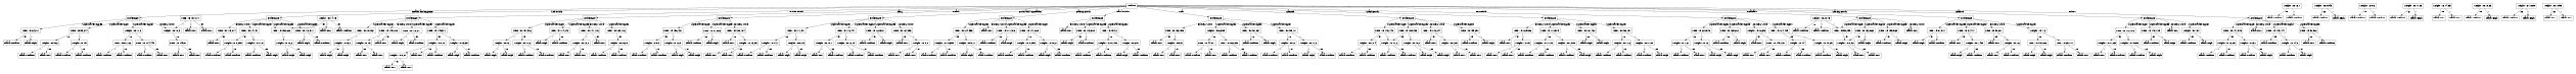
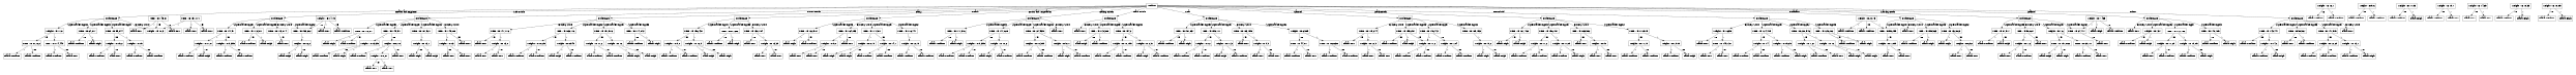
  digraph {
    node [shape=box]
    n1 [label=Medium]
    n2 [label=OutletType]
    n3 [label=OutletType]
    n4 [label=OutletType]
    n5 [label=OutletType]
    n6 [label=OutletType]
    n7 [label=OutletType]
    n8 [label=OutletType]
    n9 [label=OutletType]
    n10 [label=OutletType]
    n11 [label=OutletType]
    n12 [label=OutletType]
    n13 [label=OutletType]
    n14 [label=OutletType]
    n15 [label=OutletType]
    n16 [label=OutletType]
    n17 [label=OutletType]
    n18 [label="MRP <= 95,244"]
    n19 [label="Weight <= 11,8"]
    n20 [label="Weight <= 10,3"]
    n21 [label="MRP <= 64,217"]
    n22 [label="MRP <= 147,51"]
    n23 [label="MRP <= 153,602"]
    n24 [label="MRP <= 172,311"]
    n25 [label="MRP <= 173,074"]
    n26 [label="MRP <= 149,971"]
    n27 [label="MRP <= 187,521"]
    n28 [label="MRP <= 149,008"]
    n29 [label="MRP <= 176,871"]
    n30 [label="MRP <= 165,116"]
    n31 [label="MRP <= 191,516"]
    n32 [label="MRP <= 174,042"]
    n33 [label="MRP <= 147,176"]
    n34 [label="MRP <= 156,431"]
    n35 [label="MRP <= 87,686"]
    n36 [label="MRP <= 138,784"]
    n37 [label="MRP <= 164,053"]
    n38 [label="MRP <= 171,511"]
    n39 [label="MRP <= 116,447"]
    n40 [label="MRP <= 122,907"]
    n41 [label="MRP <= 147,608"]
    n42 [label="MRP <= 124,539"]
    n43 [label="Klasa: Low"]
    n44 [label="MRP <= 171,376"]
    n45 [label="Klasa: Low"]
    n46 [label="MRP <= 173,308"]
    n47 [label="MRP <= 154,2"]
    n48 [label="MRP <= 195,111"]
    n49 [label="MRP <= 183,795"]
    n50 [label="Weight <= 6,985"]
    n51 [label="MRP <= 151,837"]
    n52 [label="MRP <= 155,297"]
    n53 [label="MRP <= 146,442"]
    n54 [label="MRP <= 189,753"]
    n55 [label="MRP <= 119,244"]
    n56 [label="MRP <= 156,197"]
    n57 [label="MRP <= 165,982"]
    n58 [label="MRP <= 170,579"]
    n59 [label="MRP <= 167,482"]
    n60 [label="MRP <= 124,405"]
    n61 [label="MRP <= 220,546"]
    n62 [label="MRP <= 125,202"]
    n63 [label="Weight <= 16,35"]
    n64 [label="MRP <= 59,259"]
    n65 [label="MRP <= 132,863"]
    n66 [label="Klasa: Low"]
    n67 [label="MRP <= 155,963"]
    n68 [label="Weight <= 7,6"]
    n69 [label="MRP <= 87,917"]
    n70 [label="MRP <= 64,417"]
    n71 [label="MRP <= 98,607"]
    n72 [label="Weight <= 7,97"]
    n73 [label="MRP <= 112,186"]
    n74 [label="MRP <= 148,705"]
    n75 [label="Klasa: Low"]
    n76 [label="MRP <= 50,967"]
    n77 [label="MRP <= 141,915"]
    n78 [label="Klasa: Low"]
    n79 [label="MRP <= 143,447"]
    n80 [label="Weight <= 15,2"]
    n81 [label="Weight <= 15"]
    n82 [label="MRP <= 81,762"]
    n83 [label="MRP <= 114,449"]
    n84 [label="MRP <= 145,81"]
    n85 [label="Klasa: Medium"]
    n86 [label="Klasa: High"]
    n87 [label="Klasa: Low"]
    n88 [label="Klasa: Medium"]
    n89 [label="Klasa: Medium"]
    n90 [label="Klasa: Medium"]
    n91 [label="Klasa: Medium"]
    n92 [label="Klasa: Medium"]
    n93 [label="Klasa: Low"]
    n94 [label="Klasa: Medium"]
    n95 [label="Klasa: Low"]
    n96 [label="Klasa: Low"]
    n97 [label="MRP <= 151,071"]
    n98 [label="Klasa: Low"]
    n99 [label="Klasa: Low"]
    n100 [label="Weight <= 9,395"]
    n101 [label="Weight <= 11,8"]
    n102 [label="Weight <= 16,2"]
    n103 [label="Klasa: Medium"]
    n104 [label="Klasa: High"]
    n105 [label="Klasa: Low"]
    n106 [label="Klasa: Medium"]
    n107 [label="Klasa: Medium"]
    n108 [label="Klasa: High"]
    n109 [label="Klasa: Medium"]
    n110 [label="Weight <= 14,15"]
    n111 [label="Klasa: Medium"]
    n112 [label="Klasa: Low"]
    n113 [label="Klasa: High"]
    n114 [label="Klasa: High"]
    n115 [label="Weight <= 8,27"]
    n116 [label="Klasa: Low"]
    n117 [label="Klasa: Low"]
    n118 [label="Weight <= 8,18"]
    n119 [label="Weight <= 13,35"]
    n120 [label="Weight <= 13,1"]
    n121 [label="Klasa: Low"]
    n122 [label="Weight <= 13"]
    n123 [label="Klasa: Medium"]
    n124 [label="Klasa: High"]
    n125 [label="Klasa: Low"]
    n126 [label="Klasa: Medium"]
    n127 [label="Klasa: Medium"]
    n128 [label="Klasa: High"]
    n129 [label="Weight <= 16,1"]
    n130 [label="Klasa: Medium"]
    n131 [label="Klasa: Medium"]
    n132 [label="Klasa: High"]
    n133 [label="Klasa: High"]
    n134 [label="Klasa: Low"]
    n135 [label="Klasa: Low"]
    n136 [label="Weight <= 18,25"]
    n137 [label="Weight <= 8,945"]
    n138 [label="Weight <= 17,6"]
    n139 [label="Weight <= 16"]
    n140 [label="Klasa: Medium"]
    n141 [label="Klasa: High"]
    n142 [label="Klasa: Low"]
    n143 [label="Weight <= 13,8"]
    n144 [label="Klasa: Medium"]
    n145 [label="Klasa: Medium"]
    n146 [label="Klasa: Medium"]
    n147 [label="Klasa: High"]
    n148 [label="Klasa: Medium"]
    n149 [label="Klasa: Medium"]
    n150 [label="Klasa: High"]
    n151 [label="Klasa: High"]
    n152 [label="Klasa: Low"]
    n153 [label="Klasa: Low"]
    n154 [label="Weight <= 9,8"]
    n155 [label="Weight <= 12,5"]
    n156 [label="Klasa: Medium"]
    n157 [label="Klasa: High"]
    n158 [label="Klasa: Low"]
    n159 [label="Weight <= 13,35"]
    n160 [label="Klasa: Medium"]
    n161 [label="Klasa: Medium"]
    n162 [label="Klasa: High"]
    n163 [label="Klasa: High"]
    n164 [label="Weight <= 9,6"]
    n165 [label="Klasa: Medium"]
    n166 [label="Klasa: Medium"]
    n167 [label="Weight <= 17,85"]
    n168 [label="Klasa: Medium"]
    n169 [label="Klasa: High"]
    n170 [label="Klasa: Low"]
    n171 [label="Klasa: Low"]
    n172 [label="Klasa: Low"]
    n173 [label="Weight <= 9,8"]
    n174 [label="Weight <= 14,7"]
    n175 [label="Weight <= 8,75"]
    n176 [label="Weight <= 19,7"]
    n177 [label="Weight <= 12,15"]
    n178 [label="Klasa: Medium"]
    n179 [label="Klasa: High"]
    n180 [label="Klasa: Low"]
    n181 [label="Klasa: Low"]
    n182 [label="Klasa: Medium"]
    n183 [label="Klasa: Medium"]
    n184 [label="Klasa: High"]
    n185 [label="Klasa: High"]
    n186 [label="Klasa: Medium"]
    n187 [label="Klasa: Low"]
    n188 [label="Klasa: Medium"]
    n189 [label="Klasa: Medium"]
    n190 [label="Weight <= 9,395"]
    n191 [label="Weight <= 18,2"]
    n192 [label="Weight <= 10,395"]
    n193 [label="Weight <= 9,17"]
    n194 [label="Klasa: Medium"]
    n195 [label="Klasa: High"]
    n196 [label="Klasa: Medium"]
    n197 [label="Klasa: Medium"]
    n198 [label="Klasa: Medium"]
    n199 [label="Klasa: High"]
    n200 [label="Klasa: Medium"]
    n201 [label="Klasa: Medium"]
    n202 [label="Klasa: Medium"]
    n203 [label="Klasa: High"]
    n204 [label="Klasa: High"]
    n205 [label="Klasa: Medium"]
    n206 [label="Weight <= 10,195"]
    n207 [label="Weight <= 6,57"]
    n208 [label="Weight <= 14,65"]
    n209 [label="Klasa: Low"]
    n210 [label="Klasa: Low"]
    n211 [label="Weight <= 18,35"]
    n212 [label="Klasa: Medium"]
    n213 [label="Klasa: High"]
    n214 [label="Klasa: Medium"]
    n215 [label="Klasa: Medium"]
    n216 [label="Klasa: Medium"]
    n217 [label="Klasa: High"]
    n218 [label="Weight <= 12"]
    n219 [label="Weight <= 11,3"]
    n220 [label="Klasa: Low"]
    n221 [label="Weight <= 9,5"]
    n222 [label="MRP <= 44,011"]
    n223 [label="MRP <= 160,658"]
    n224 [label="Klasa: Medium"]
    n225 [label="Klasa: High"]
    n226 [label="Klasa: Medium"]
    n227 [label="Klasa: Medium"]
    n228 [label="Klasa: Medium"]
    n229 [label="Klasa: High"]
    n230 [label="Klasa: Low"]
    n231 [label="Klasa: Low"]
    n232 [label="Klasa: Low"]
    n233 [label="Klasa: Medium"]
    n234 [label="Klasa: Medium"]
    n235 [label="Klasa: Medium"]
    n236 [label="Klasa: Medium"]
    n237 [label="Klasa: High"]
    n238 [label="Weight <= 7,84"]
    n239 [label="Weight <= 11,6"]
    n240 [label="Weight <= 15,2"]
    n241 [label="Klasa: Low"]
    n242 [label="Weight <= 12,5"]
    n243 [label="Klasa: Medium"]
    n244 [label="Klasa: Medium"]
    n245 [label="Weight <= 18,85"]
    n246 [label="Klasa: Medium"]
    n247 [label="Klasa: High"]
    n248 [label="Klasa: Medium"]
    n249 [label="Klasa: Medium"]
    n250 [label="Klasa: High"]
    n251 [label="Klasa: High"]
    n252 [label="Klasa: Low"]
    n253 [label="Klasa: Low"]
    n254 [label="Weight <= 17,6"]
    n255 [label="Weight <= 17,85"]
    n256 [label="Klasa: Low"]
    n257 [label="Weight <= 15"]
    n258 [label="Weight <= 11,15"]
    n259 [label="Weight <= 7,905"]
    n260 [label="Klasa: High"]
    n261 [label="Klasa: High"]
    n262 [label="Klasa: Medium"]
    n263 [label="Klasa: Medium"]
    n264 [label="Klasa: High"]
    n265 [label="Klasa: Medium"]
    n266 [label="Klasa: Low"]
    n267 [label="Klasa: Low"]
    n268 [label="Klasa: Medium"]
    n269 [label="Klasa: Medium"]
    n270 [label="Klasa: High"]
    n271 [label="Klasa: Medium"]
    n272 [label="Weight <= 14"]
    n273 [label="Weight <= 15,25"]
    n274 [label="Weight <= 7,67"]
    n275 [label="Weight <= 16"]
    n276 [label="Klasa: Medium"]
    n277 [label="Klasa: High"]
    n278 [label="Klasa: Low"]
    n279 [label="MRP <= 149,737"]
    n280 [label="Klasa: Medium"]
    n281 [label="Klasa: Medium"]
    n282 [label="Klasa: High"]
    n283 [label="Klasa: Medium"]
    n284 [label="Klasa: Low"]
    n285 [label="Klasa: Medium"]
    n286 [label="Klasa: High"]
    n287 [label="Klasa: High"]
    n288 [label="Klasa: Low"]
    n289 [label="Klasa: Low"]
    n290 [label="Weight <= 7,895"]
    n291 [label="Weight <= 6,92"]
    n292 [label="Klasa: High"]
    n293 [label="Klasa: Medium"]
    n294 [label="Klasa: High"]
    n295 [label="Klasa: Low"]
    n296 [label="Klasa: Low"]
    n297 [label="Weight <= 20,75"]
    n298 [label="Klasa: Medium"]
    n299 [label="Klasa: Medium"]
    n300 [label="Klasa: Low"]
    n301 [label="Klasa: Low"]
    n302 [label="MRP <= 191,882"]
    n303 [label="MRP <= 65,717"]
    n304 [label="Klasa: High"]
    n305 [label="Klasa: Medium"]
    n306 [label="Klasa: Low"]
    n307 [label="Weight <= 7,435"]
    n308 [label="Klasa: Low"]
    n309 [label="Weight <= 7,6"]
    n310 [label="Klasa: High"]
    n311 [label="Klasa: High"]
    n312 [label="Klasa: Low"]
    n313 [label="Klasa: Medium"]
    n314 [label="Klasa: Medium"]
    n315 [label="Klasa: High"]
    n316 [label="Klasa: Medium"]
    n317 [label="Klasa: Low"]
    n318 [label="Klasa: Medium"]
    n319 [label="Klasa: High"]
    n320 [label="Weight <= 11,65"]
    n321 [label="Weight <= 19,85"]
    n322 [label="Klasa: Medium"]
    n323 [label="Klasa: High"]
    n324 [label="Klasa: Medium"]
    n325 [label="Klasa: Low"]
    n326 [label="Klasa: High"]
    n327 [label="Klasa: Medium"]
    n328 [label="Klasa: Low"]
    n329 [label="Klasa: Medium"]
    n330 [label="Weight <= 12,65"]
    n331 [label="Weight <= 13,1"]
    n332 [label="Klasa: Medium"]
    n333 [label="Weight <= 14,6"]
    n334 [label="Klasa: Medium"]
    n335 [label="Klasa: Medium"]
    n336 [label="Klasa: High"]
    n337 [label="Klasa: Medium"]
    n338 [label="Klasa: High"]
    n339 [label="Klasa: Medium"]
    n1 -> n2 [label="Health and Hygiene"]
    n1 -> n3 [label="Soft Drinks"]
    n1 -> n4 [label="Frozen Foods"]
    n1 -> n5 [label=Dairy]
    n1 -> n6 [label=Breads]
    n1 -> n7 [label="Fruits and Vegetables"]
    n1 -> n8 [label="Baking Goods"]
    n1 -> n9 [label="Hard Drinks"]
    n1 -> n10 [label=Meat]
    n1 -> n11 [label=Canned]
    n1 -> n12 [label="Snack Foods"]
    n1 -> n13 [label=Household]
    n1 -> n14 [label=Breakfast]
    n1 -> n15 [label="Starchy Foods"]
    n1 -> n16 [label=Seafood]
    n1 -> n17 [label=Others]
    n2 -> n18 [label="Supermarket Type1"]
    n2 -> n19 [label="Supermarket Type2"]
    n2 -> n20 [label="Grocery Store"]
    n2 -> n21 [label="Supermarket Type3"]
    n3 -> n22 [label="Supermarket Type1"]
    n3 -> n23 [label="Supermarket Type2"]
    n3 -> n24 [label="Supermarket Type3"]
    n3 -> n25 [label="Grocery Store"]
    n4 -> n26 [label="Supermarket Type1"]
    n4 -> n27 [label="Supermarket Type2"]
    n4 -> n28 [label="Grocery Store"]
    n4 -> n29 [label="Supermarket Type3"]
    n5 -> n30 [label="Supermarket Type2"]
    n5 -> n31 [label="Supermarket Type1"]
    n5 -> n32 [label="Supermarket Type3"]
    n5 -> n33 [label="Grocery Store"]
    n6 -> n34 [label="Supermarket Type1"]
    n6 -> n35 [label="Supermarket Type3"]
    n6 -> n36 [label="Grocery Store"]
    n7 -> n37 [label="Grocery Store"]
    n7 -> n38 [label="Supermarket Type1"]
    n7 -> n39 [label="Supermarket Type2"]
    n7 -> n40 [label="Supermarket Type3"]
    n8 -> n41 [label="Supermarket Type1"]
    n8 -> n42 [label="Supermarket Type2"]
    n8 -> n43 [label="Grocery Store"]
    n8 -> n44 [label="Supermarket Type3"]
    n9 -> n45 [label="Grocery Store"]
    n9 -> n46 [label="Supermarket Type3"]
    n9 -> n47 [label="Supermarket Type2"]
    n10 -> n48 [label="Supermarket Type1"]
    n10 -> n49 [label="Grocery Store"]
    n10 -> n50 [label="Supermarket Type2"]
    n10 -> n51 [label="Supermarket Type3"]
    n11 -> n52 [label="Supermarket Type3"]
    n11 -> n53 [label="Supermarket Type1"]
    n11 -> n54 [label="Supermarket Type2"]
    n11 -> n55 [label="Grocery Store"]
    n12 -> n56 [label="Supermarket Type1"]
    n12 -> n57 [label="Grocery Store"]
    n12 -> n58 [label="Supermarket Type2"]
    n12 -> n59 [label="Supermarket Type3"]
    n13 -> n60 [label="Supermarket Type1"]
    n13 -> n61 [label="Supermarket Type2"]
    n13 -> n62 [label="Supermarket Type3"]
    n13 -> n63 [label="Grocery Store"]
    n14 -> n64 [label="Supermarket Type1"]
    n14 -> n65 [label="Supermarket Type2"]
    n14 -> n66 [label="Grocery Store"]
    n14 -> n67 [label="Supermarket Type3"]
    n15 -> n68 [label="Supermarket Type1"]
    n15 -> n69 [label="Supermarket Type3"]
    n15 -> n70 [label="Supermarket Type2"]
    n15 -> n71 [label="Grocery Store"]
    n16 -> n72 [label="Supermarket Type2"]
    n16 -> n73 [label="Supermarket Type1"]
    n16 -> n74 [label="Supermarket Type3"]
    n16 -> n75 [label="Grocery Store"]
    n17 -> n76 [label="Supermarket Type3"]
    n17 -> n77 [label="Supermarket Type1"]
    n17 -> n78 [label="Grocery Store"]
    n17 -> n79 [label="Supermarket Type2"]
    n18 -> n80 [label="<="]
    n18 -> n81 [label=">"]
    n19 -> n82 [label="<="]
    n19 -> n83 [label=">"]
-   n20 -> n84 [label="<="]
+   n84 -> n20 [label="<="]
    n21 -> n85 [label="<="]
    n21 -> n86 [label=">"]
    n22 -> n100 [label="<="]
    n22 -> n101 [label=">"]
    n23 -> n102 [label=">"]
    n24 -> n103 [label="<="]
    n24 -> n104 [label=">"]
    n25 -> n105 [label="<="]
    n26 -> n118 [label="<="]
    n26 -> n119 [label=">"]
    n27 -> n120 [label=">"]
    n28 -> n121 [label="<="]
    n28 -> n122 [label=">"]
    n29 -> n123 [label="<="]
    n29 -> n124 [label=">"]
    n30 -> n136 [label="<="]
+   n30 -> n137 [label=">"]
    n31 -> n138 [label="<="]
    n31 -> n139 [label=">"]
    n32 -> n140 [label="<="]
    n32 -> n141 [label=">"]
    n33 -> n142 [label="<="]
    n33 -> n143 [label=">"]
    n34 -> n154 [label="<="]
    n34 -> n155 [label=">"]
    n35 -> n156 [label="<="]
    n35 -> n157 [label=">"]
    n36 -> n158 [label="<="]
    n36 -> n159 [label=">"]
    n37 -> n172 [label="<="]
    n37 -> n173 [label=">"]
    n38 -> n174 [label="<="]
    n38 -> n175 [label=">"]
-   n39 -> n176 [label="<="]
    n39 -> n177 [label=">"]
    n40 -> n178 [label="<="]
    n40 -> n179 [label=">"]
    n41 -> n190 [label="<="]
    n41 -> n191 [label=">"]
    n42 -> n192 [label="<="]
    n42 -> n193 [label=">"]
    n44 -> n194 [label="<="]
    n44 -> n195 [label=">"]
    n46 -> n204 [label="<="]
    n46 -> n205 [label=">"]
    n47 -> n206 [label="<="]
    n47 -> n207 [label=">"]
    n48 -> n218 [label="<="]
    n48 -> n219 [label=">"]
    n49 -> n220 [label="<="]
    n49 -> n221 [label=">"]
    n50 -> n222 [label="<="]
    n50 -> n223 [label=">"]
    n51 -> n224 [label="<="]
    n51 -> n225 [label=">"]
    n52 -> n236 [label="<="]
    n52 -> n237 [label=">"]
    n53 -> n238 [label="<="]
    n53 -> n239 [label=">"]
-   n54 -> n239 [label="<="]
+   n52 -> n239 [label="<="]
    n54 -> n240 [label=">"]
    n55 -> n241 [label="<="]
    n55 -> n242 [label=">"]
    n56 -> n254 [label="<="]
    n56 -> n255 [label=">"]
    n57 -> n256 [label="<="]
    n57 -> n257 [label=">"]
    n58 -> n258 [label="<="]
    n58 -> n259 [label=">"]
    n59 -> n260 [label="<="]
    n59 -> n261 [label=">"]
    n60 -> n272 [label="<="]
    n60 -> n273 [label=">"]
    n61 -> n274 [label="<="]
    n61 -> n275 [label=">"]
    n62 -> n276 [label="<="]
    n62 -> n277 [label=">"]
    n63 -> n278 [label="<="]
    n63 -> n279 [label=">"]
-   n64 -> n291 [label="<="]
+   n64 -> n290 [label="<="]
    n65 -> n291 [label="<="]
    n65 -> n292 [label=">"]
    n67 -> n293 [label="<="]
    n67 -> n294 [label=">"]
    n68 -> n302 [label="<="]
    n68 -> n303 [label=">"]
    n69 -> n304 [label="<="]
    n69 -> n305 [label=">"]
    n70 -> n306 [label="<="]
-   n70 -> n307 [label=">"]
+   n307 -> n70 [label=">"]
    n71 -> n308 [label="<="]
    n71 -> n309 [label=">"]
    n72 -> n318 [label="<="]
    n72 -> n319 [label=">"]
    n73 -> n320 [label="<="]
    n73 -> n321 [label=">"]
    n74 -> n322 [label="<="]
    n74 -> n323 [label=">"]
    n76 -> n328 [label="<="]
    n76 -> n329 [label=">"]
    n77 -> n330 [label="<="]
    n77 -> n331 [label=">"]
    n79 -> n332 [label="<="]
    n79 -> n333 [label=">"]
    n80 -> n87 [label="<="]
    n80 -> n88 [label=">"]
    n81 -> n89 [label="<="]
    n81 -> n90 [label=">"]
    n82 -> n91 [label="<="]
    n82 -> n92 [label=">"]
    n83 -> n93 [label="<="]
    n83 -> n94 [label=">"]
    n84 -> n95 [label="<="]
    n84 -> n96 [label=">"]
    n97 -> n20 [label=">"]
    n97 -> n98 [label="<="]
    n97 -> n99 [label=">"]
    n100 -> n106 [label="<="]
    n100 -> n107 [label=">"]
    n101 -> n108 [label="<="]
    n101 -> n109 [label=">"]
    n102 -> n113 [label="<="]
    n102 -> n114 [label=">"]
    n110 -> n23 [label="<="]
    n110 -> n111 [label="<="]
    n110 -> n112 [label=">"]
    n115 -> n116 [label="<="]
    n115 -> n117 [label=">"]
    n118 -> n115 [label=">"]
    n118 -> n125 [label="<="]
    n118 -> n126 [label=">"]
    n119 -> n127 [label="<="]
    n119 -> n128 [label=">"]
    n120 -> n132 [label="<="]
    n120 -> n133 [label=">"]
    n122 -> n134 [label="<="]
    n122 -> n135 [label=">"]
    n129 -> n130 [label="<="]
    n129 -> n131 [label=">"]
    n136 -> n144 [label="<="]
    n136 -> n145 [label=">"]
    n137 -> n146 [label="<="]
    n137 -> n147 [label=">"]
    n138 -> n148 [label="<="]
    n138 -> n149 [label=">"]
    n139 -> n150 [label="<="]
    n139 -> n151 [label=">"]
    n143 -> n152 [label="<="]
    n143 -> n153 [label=">"]
    n154 -> n160 [label="<="]
    n154 -> n161 [label=">"]
    n155 -> n162 [label="<="]
    n155 -> n163 [label=">"]
    n159 -> n170 [label="<="]
    n159 -> n171 [label=">"]
    n164 -> n165 [label="<="]
    n164 -> n166 [label=">"]
    n167 -> n168 [label="<="]
    n167 -> n169 [label=">"]
    n173 -> n180 [label="<="]
    n173 -> n181 [label=">"]
    n174 -> n182 [label="<="]
    n174 -> n183 [label=">"]
    n175 -> n184 [label="<="]
    n175 -> n185 [label=">"]
    n176 -> n186 [label="<="]
    n176 -> n187 [label=">"]
    n177 -> n188 [label="<="]
    n177 -> n189 [label=">"]
    n190 -> n196 [label="<="]
    n190 -> n197 [label=">"]
    n191 -> n198 [label="<="]
    n191 -> n199 [label=">"]
    n192 -> n200 [label="<="]
    n192 -> n201 [label=">"]
    n193 -> n202 [label="<="]
    n193 -> n203 [label=">"]
    n206 -> n214 [label="<="]
    n206 -> n215 [label=">"]
    n207 -> n216 [label="<="]
    n207 -> n217 [label=">"]
    n208 -> n209 [label="<="]
    n208 -> n210 [label=">"]
    n211 -> n212 [label="<="]
    n211 -> n213 [label=">"]
    n218 -> n226 [label="<="]
    n218 -> n227 [label=">"]
    n219 -> n228 [label="<="]
    n219 -> n229 [label=">"]
    n221 -> n230 [label="<="]
    n221 -> n231 [label=">"]
    n222 -> n232 [label="<="]
    n222 -> n233 [label=">"]
    n223 -> n234 [label="<="]
    n223 -> n235 [label=">"]
    n238 -> n243 [label="<="]
    n238 -> n244 [label=">"]
    n239 -> n248 [label="<="]
    n239 -> n249 [label=">"]
    n240 -> n250 [label="<="]
    n240 -> n251 [label=">"]
    n242 -> n252 [label="<="]
    n242 -> n253 [label=">"]
    n245 -> n246 [label="<="]
    n245 -> n247 [label=">"]
    n254 -> n262 [label="<="]
    n254 -> n263 [label=">"]
    n255 -> n264 [label="<="]
    n255 -> n265 [label=">"]
    n257 -> n266 [label="<="]
    n257 -> n267 [label=">"]
    n258 -> n268 [label="<="]
    n258 -> n269 [label=">"]
    n259 -> n270 [label="<="]
    n259 -> n271 [label=">"]
    n272 -> n280 [label="<="]
    n272 -> n281 [label=">"]
    n273 -> n282 [label="<="]
    n273 -> n283 [label=">"]
    n274 -> n284 [label="<="]
    n274 -> n285 [label=">"]
    n275 -> n286 [label="<="]
    n275 -> n287 [label=">"]
    n279 -> n288 [label="<="]
    n279 -> n289 [label=">"]
    n290 -> n295 [label="<="]
    n290 -> n296 [label=">"]
    n291 -> n300 [label="<="]
    n291 -> n301 [label=">"]
    n297 -> n64 [label=">"]
    n297 -> n298 [label="<="]
    n297 -> n299 [label=">"]
    n302 -> n310 [label="<="]
    n302 -> n311 [label=">"]
    n303 -> n312 [label="<="]
    n303 -> n313 [label=">"]
    n307 -> n314 [label="<="]
    n307 -> n315 [label=">"]
    n309 -> n316 [label="<="]
    n309 -> n317 [label=">"]
    n320 -> n324 [label="<="]
    n320 -> n325 [label=">"]
    n321 -> n326 [label="<="]
    n321 -> n327 [label=">"]
    n330 -> n334 [label="<="]
    n330 -> n335 [label=">"]
    n331 -> n336 [label="<="]
    n331 -> n337 [label=">"]
    n333 -> n338 [label="<="]
    n333 -> n339 [label=">"]
  }
